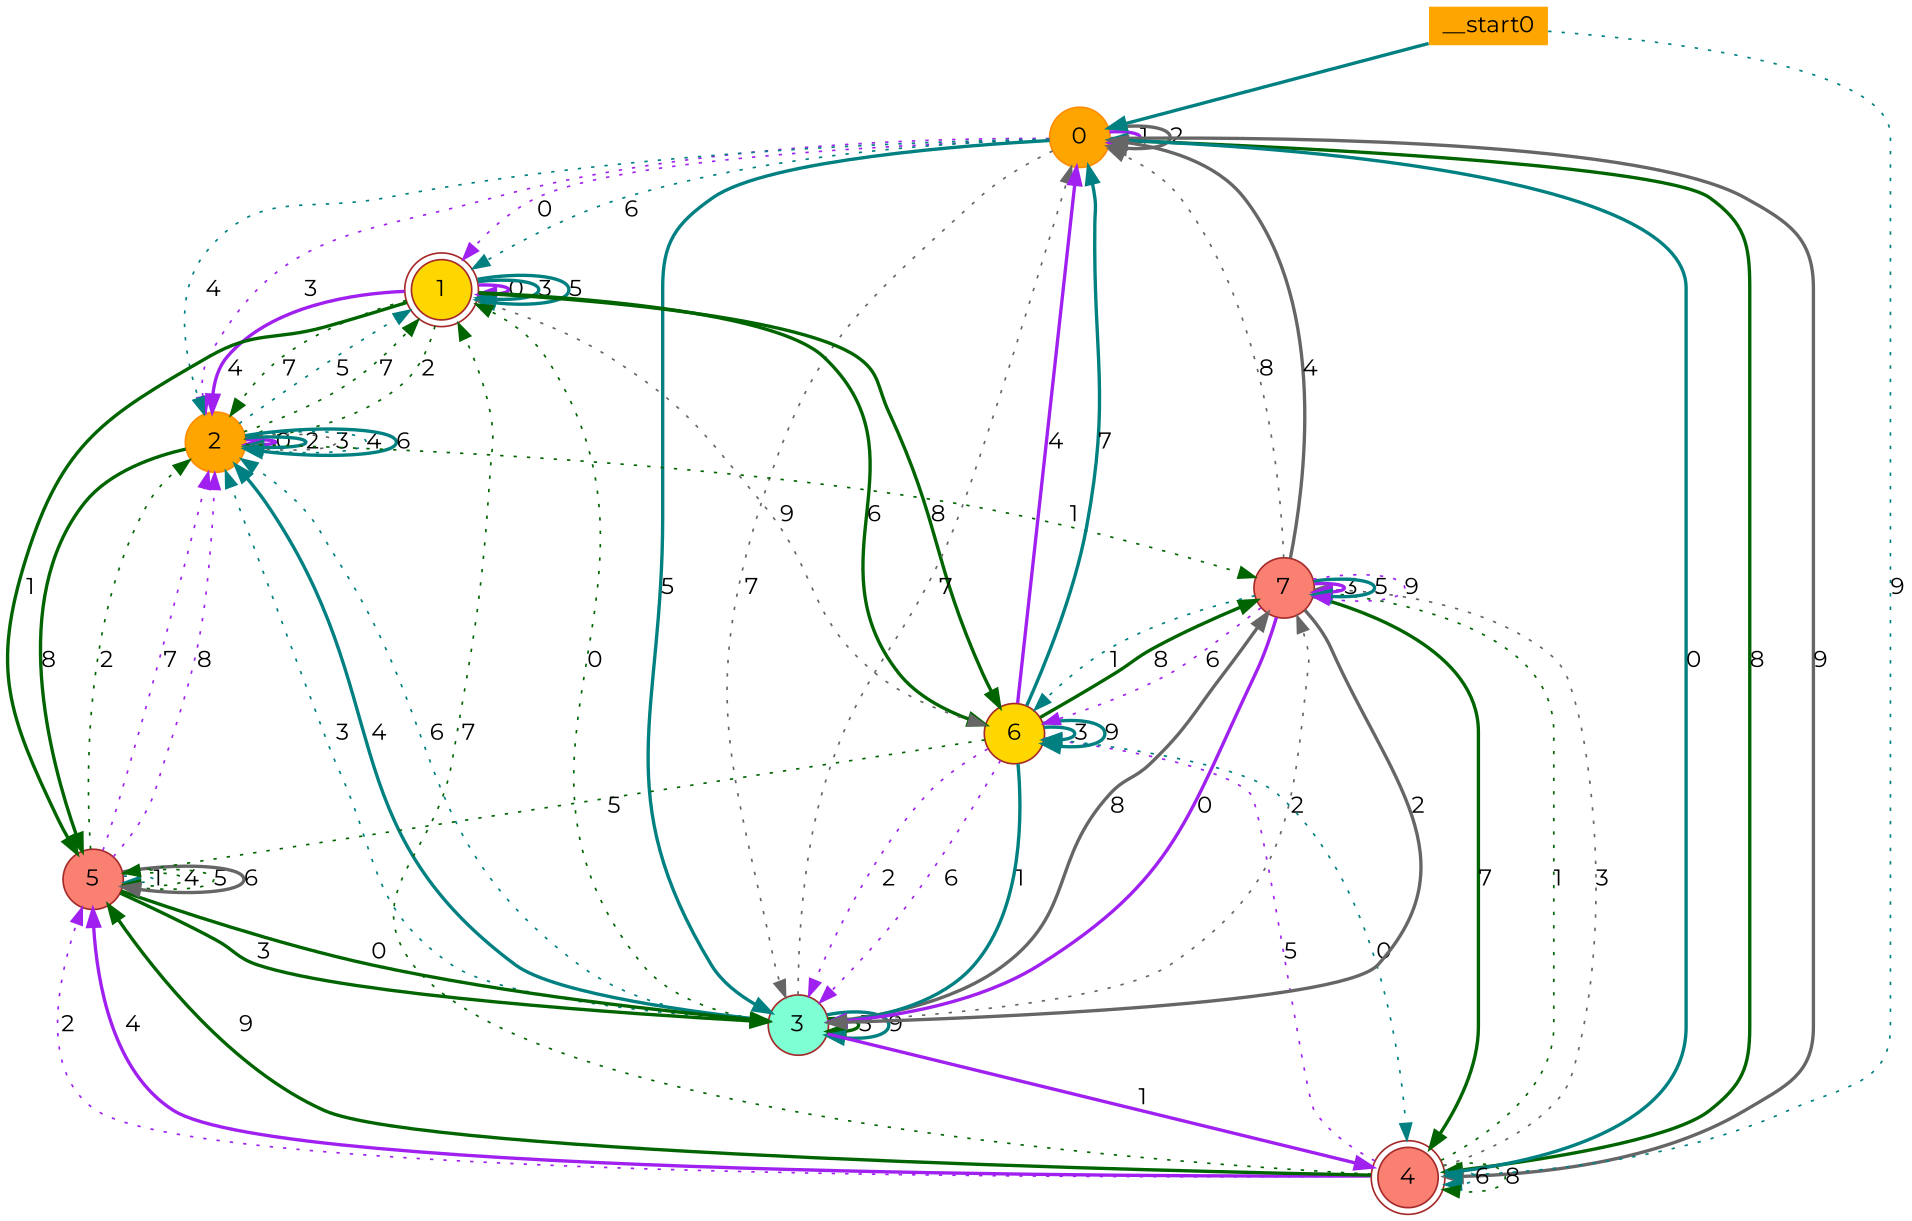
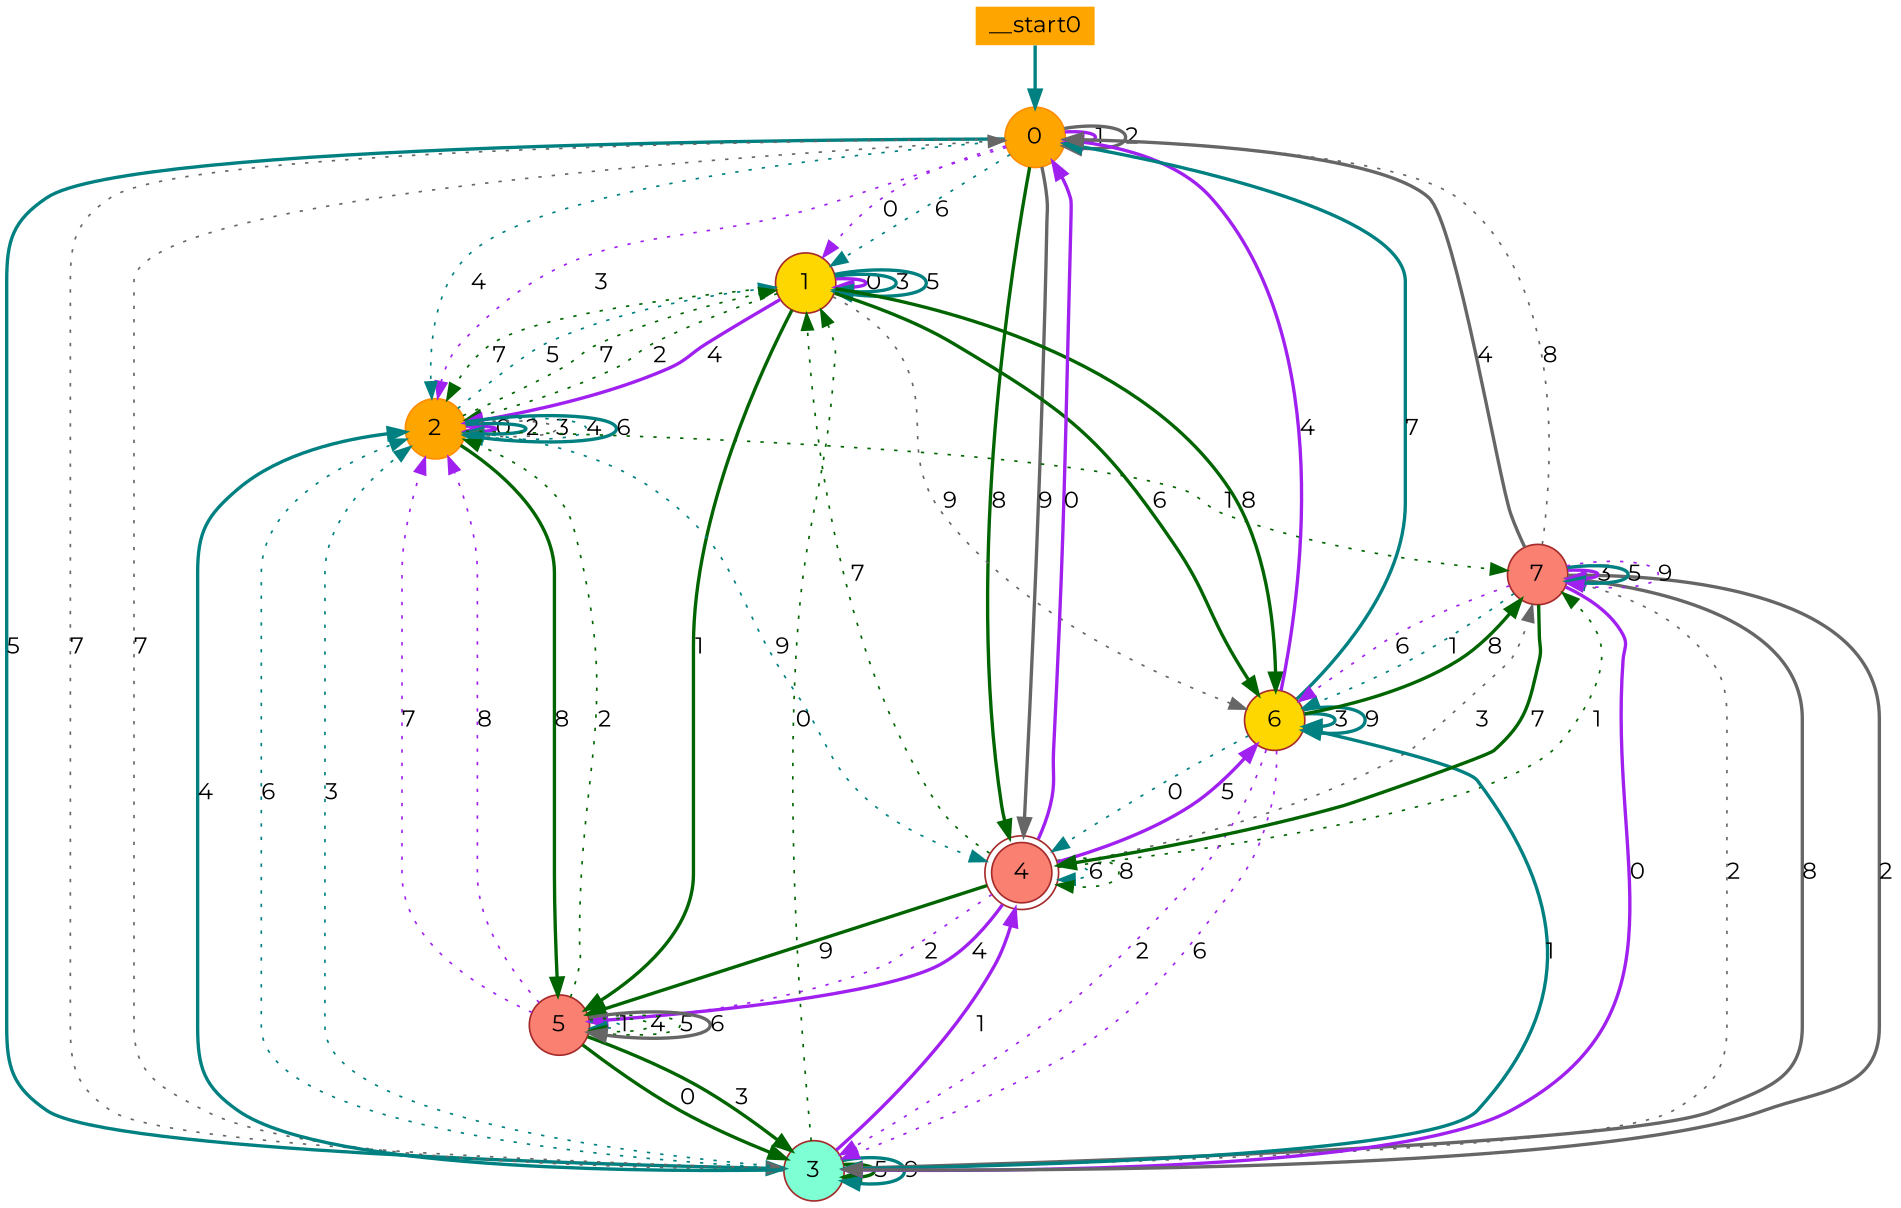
  digraph {
    fontname=Montserrat
    node [color=brown fillcolor=orange fontname=Montserrat shape=circle style=filled]
    edge [color=teal fontname=Montserrat style=bold]
    n1 [color=darkorange label=0]
-   n2 [fillcolor=gold label=1 shape=doublecircle]
+   n2 [fillcolor=gold label=1]
    n3 [color=darkorange label=2]
    n4 [fillcolor=aquamarine label=3]
    n5 [fillcolor=salmon label=4 shape=doublecircle]
    n6 [fillcolor=salmon label=5]
    n7 [fillcolor=gold label=6]
    n8 [fillcolor=salmon label=7]
    __start0 [height=0 shape=none width=0]
    n1 -> n1 [color=purple label=1]
    n1 -> n1 [color=gray40 label=2]
    n1 -> n2 [color=purple label=0 style=dotted]
    n1 -> n2 [label=6 style=dotted]
    n1 -> n3 [color=purple label=3 style=dotted]
    n1 -> n3 [label=4 style=dotted]
    n1 -> n4 [label=5]
    n1 -> n4 [color=gray40 label=7 style=dotted]
    n1 -> n5 [color=darkgreen label=8]
    n1 -> n5 [color=gray40 label=9]
    n2 -> n2 [color=purple label=0]
    n2 -> n2 [label=3]
    n2 -> n2 [label=5]
    n2 -> n3 [color=darkgreen label=2 style=dotted]
    n2 -> n3 [color=purple label=4]
    n2 -> n3 [color=darkgreen label=7 style=dotted]
    n2 -> n6 [color=darkgreen label=1]
    n2 -> n7 [color=darkgreen label=6]
    n2 -> n7 [color=darkgreen label=8]
    n2 -> n7 [color=gray40 label=9 style=dotted]
    n3 -> n2 [label=5 style=dotted]
    n3 -> n2 [color=darkgreen label=7 style=dotted]
    n3 -> n3 [color=purple label=0]
    n3 -> n3 [label=2]
    n3 -> n3 [color=gray40 label=3 style=dotted]
    n3 -> n3 [label=4 style=dotted]
    n3 -> n3 [label=6]
-   __start0 -> n5 [label=9 style=dotted]
+   n3 -> n5 [label=9 style=dotted]
    n3 -> n6 [color=darkgreen label=8]
    n3 -> n8 [color=darkgreen label=1 style=dotted]
    n4 -> n1 [color=gray40 label=7 style=dotted]
    n4 -> n2 [color=darkgreen label=0 style=dotted]
    n4 -> n3 [label=3 style=dotted]
    n4 -> n3 [label=4]
    n4 -> n3 [label=6 style=dotted]
    n4 -> n4 [color=darkgreen label=5]
    n4 -> n4 [label=9]
    n4 -> n5 [color=purple label=1]
    n4 -> n8 [color=gray40 label=2 style=dotted]
    n4 -> n8 [color=gray40 label=8]
-   n5 -> n1 [label=0]
+   n5 -> n1 [color=purple label=0]
    n5 -> n2 [color=darkgreen label=7 style=dotted]
    n5 -> n5 [label=6 style=dotted]
    n5 -> n5 [color=darkgreen label=8 style=dotted]
    n5 -> n6 [color=purple label=2 style=dotted]
    n5 -> n6 [color=purple label=4]
    n5 -> n6 [color=darkgreen label=9]
-   n5 -> n7 [color=purple label=5 style=dotted]
+   n5 -> n7 [color=purple label=5]
    n5 -> n8 [color=darkgreen label=1 style=dotted]
    n5 -> n8 [color=gray40 label=3 style=dotted]
    n6 -> n3 [color=darkgreen label=2 style=dotted]
    n6 -> n3 [color=purple label=7 style=dotted]
    n6 -> n3 [color=purple label=8 style=dotted]
    n6 -> n4 [color=darkgreen label=0]
    n6 -> n4 [color=darkgreen label=3]
    n6 -> n6 [label=1 style=dotted]
    n6 -> n6 [color=darkgreen label=4 style=dotted]
    n6 -> n6 [color=darkgreen label=5 style=dotted]
    n6 -> n6 [color=gray40 label=6]
    n7 -> n1 [color=purple label=4]
    n7 -> n1 [label=7]
    n7 -> n4 [label=1]
    n7 -> n4 [color=purple label=2 style=dotted]
    n7 -> n4 [color=purple label=6 style=dotted]
    n7 -> n5 [label=0 style=dotted]
-   n7 -> n6 [color=darkgreen label=5 style=dotted]
    n7 -> n7 [label=3]
    n7 -> n7 [label=9]
    n7 -> n8 [color=darkgreen label=8]
    n8 -> n1 [color=gray40 label=4]
    n8 -> n1 [color=gray40 label=8 style=dotted]
    n8 -> n4 [color=purple label=0]
    n8 -> n4 [color=gray40 label=2]
    n8 -> n5 [color=darkgreen label=7]
    n8 -> n7 [label=1 style=dotted]
    n8 -> n7 [color=purple label=6 style=dotted]
    n8 -> n8 [color=purple label=3]
    n8 -> n8 [label=5]
    n8 -> n8 [color=purple label=9 style=dotted]
    __start0 -> n1
  }
